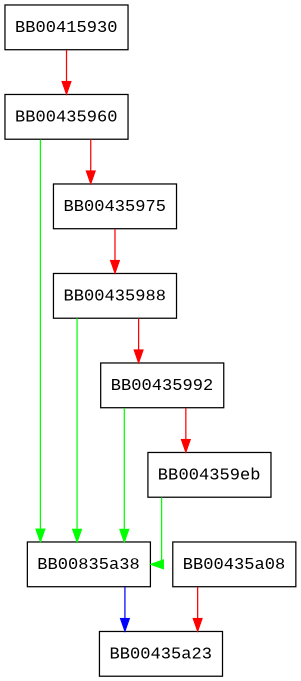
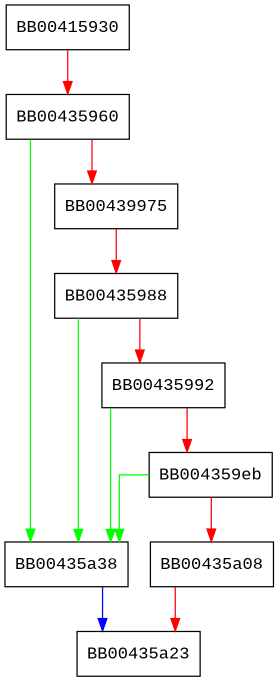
  digraph {
    fontname="Liberation Mono"
    splines=ortho
    node [fontname="Liberation Mono" shape=box]
    edge [color=red fontname="Liberation Mono"]
    n1 [label=BB00415930]
    BB00435960
-   BB00435a38 [label=BB00835a38]
-   BB00435975
+   BB00435a38
+   BB00435975 [label=BB00439975]
    BB00435a23
    BB00435988
    BB00435992
    BB004359eb
    BB00435a08
    n1 -> BB00435960
    BB00435960 -> BB00435a38 [color=green]
    BB00435960 -> BB00435975
    BB00435a38 -> BB00435a23 [color=blue]
    BB00435975 -> BB00435988
    BB00435988 -> BB00435a38 [color=green]
    BB00435988 -> BB00435992
    BB00435992 -> BB00435a38 [color=green]
    BB00435992 -> BB004359eb
    BB004359eb -> BB00435a38 [color=green]
+   BB004359eb -> BB00435a08
    BB00435a08 -> BB00435a23
  }
